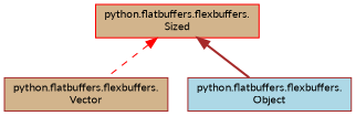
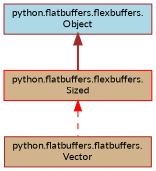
  digraph {
    fontname=Lato
    node [color=brown fillcolor=tan fontname=Lato fontsize=10 shape=box style=filled]
    edge [dir=back fontname=Lato fontsize=10 labelfontname=Helvetica labelfontsize=10]
-   n1 [height=0.2 label="python.flatbuffers.flexbuffers.\lVector" width=0.4]
+   n1 [height=0.2 label="python.flatbuffers.flatbuffers.\lVector" width=0.4]
    n2 [color=red height=0.2 label="python.flatbuffers.flexbuffers.\lSized" width=0.4]
    n3 [fillcolor=lightblue height=0.2 label="python.flatbuffers.flexbuffers.\lObject" width=0.4]
    n2 -> n1 [color=red style=dashed]
-   n2 -> n3 [color=brown style=bold]
+   n3 -> n2 [color=brown style=bold]
  }
